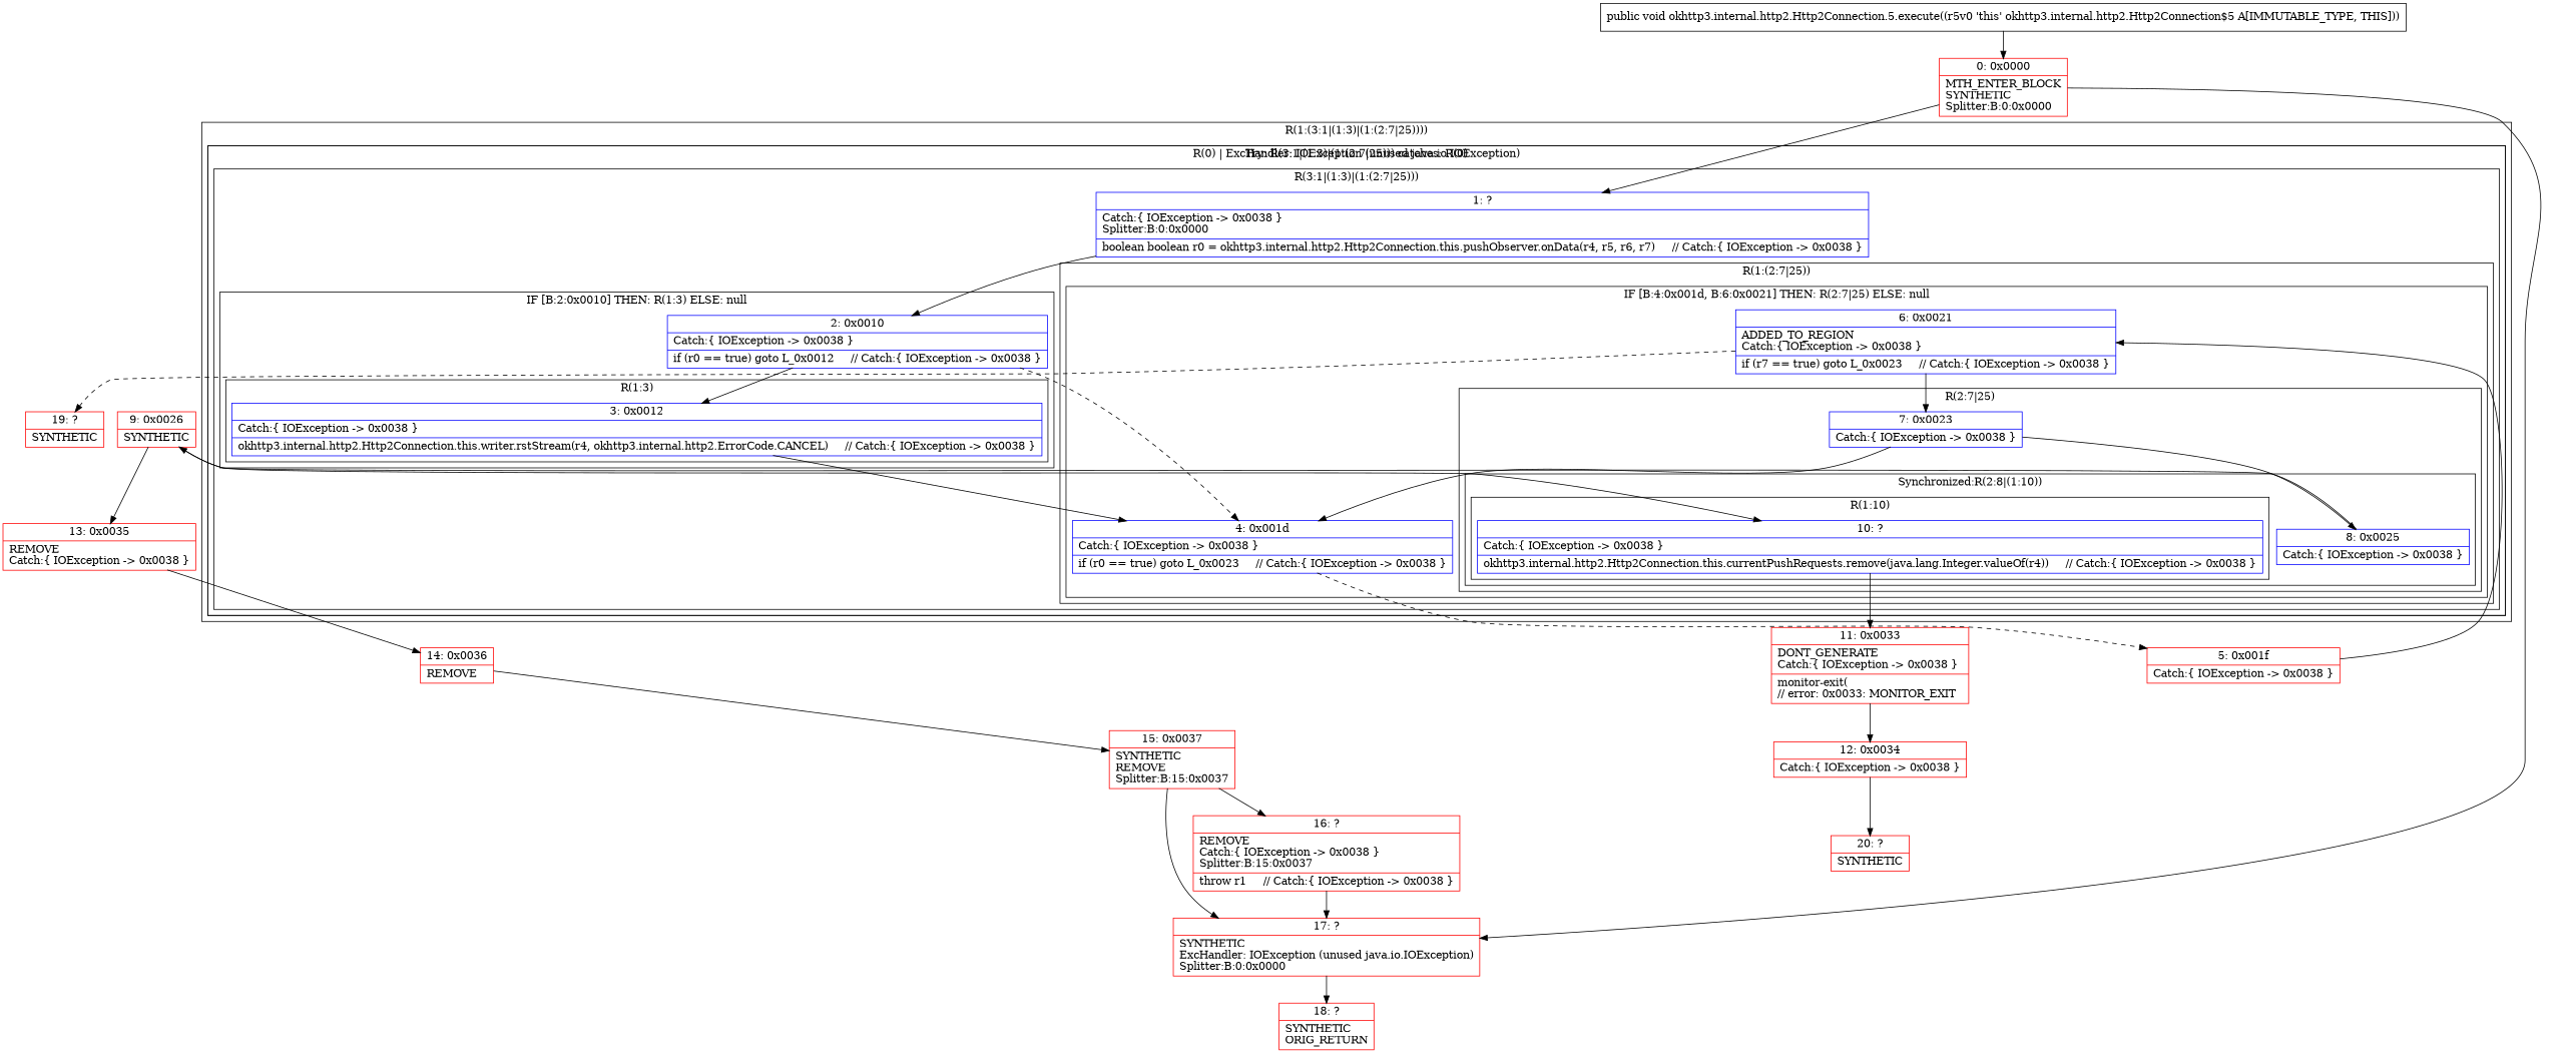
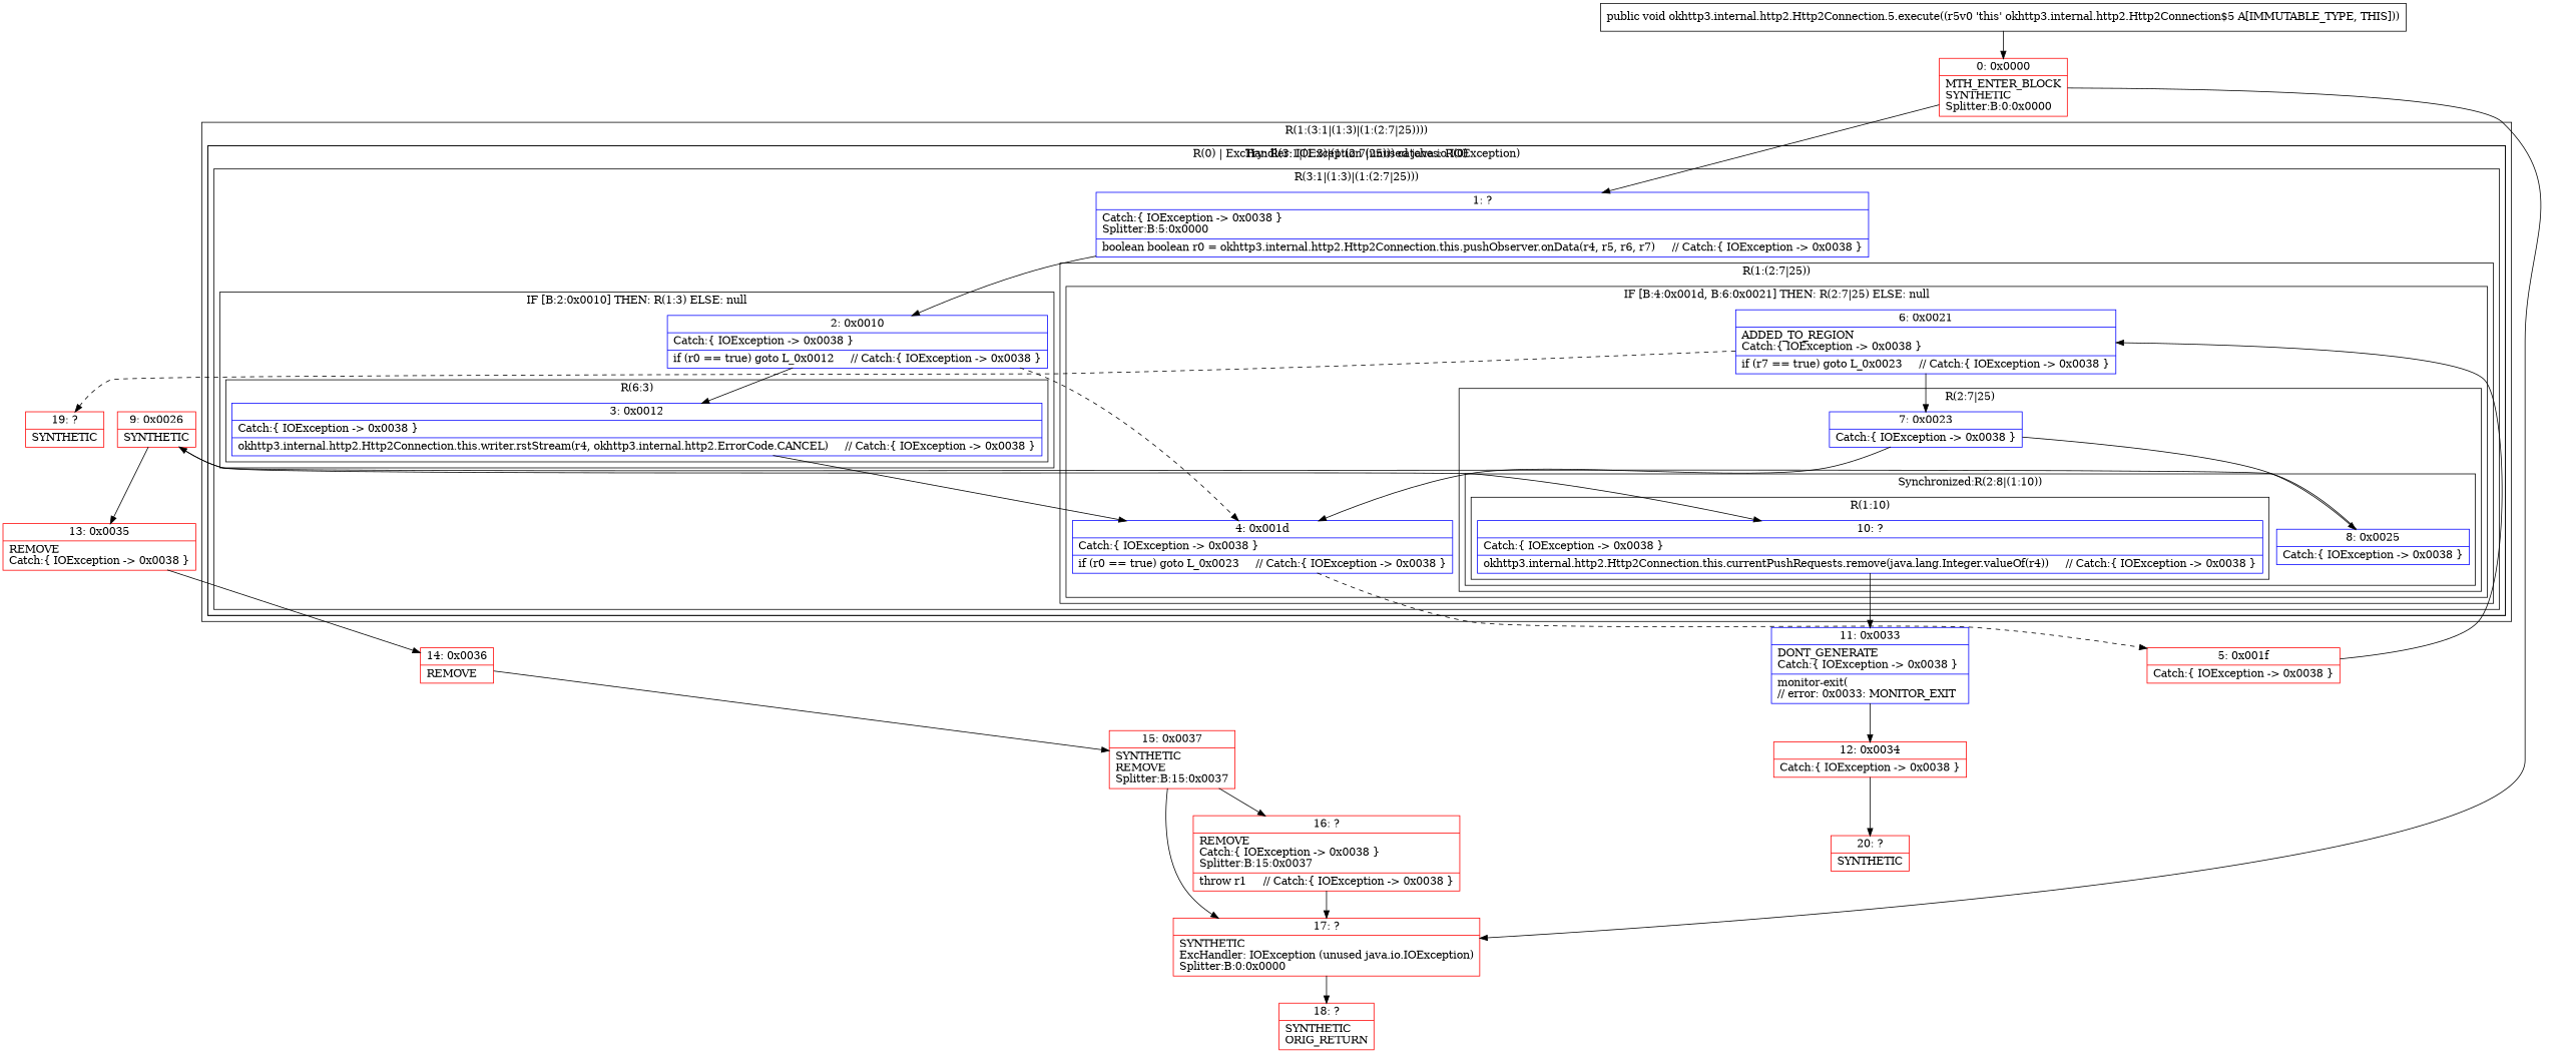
  digraph {
    node [color=red shape=record]
    n1 [color=blue label="{3\:\ 0x0012|Catch:\{ IOException \-\> 0x0038 \}\l|okhttp3.internal.http2.Http2Connection.this.writer.rstStream(r4, okhttp3.internal.http2.ErrorCode.CANCEL)     \/\/ Catch:\{ IOException \-\> 0x0038 \}\l}"]
    n2 [color=blue label="{2\:\ 0x0010|Catch:\{ IOException \-\> 0x0038 \}\l|if (r0 == true) goto L_0x0012     \/\/ Catch:\{ IOException \-\> 0x0038 \}\l}"]
    n3 [color=blue label="{10\:\ ?|Catch:\{ IOException \-\> 0x0038 \}\l|okhttp3.internal.http2.Http2Connection.this.currentPushRequests.remove(java.lang.Integer.valueOf(r4))     \/\/ Catch:\{ IOException \-\> 0x0038 \}\l}"]
    n4 [color=blue label="{8\:\ 0x0025|Catch:\{ IOException \-\> 0x0038 \}\l}"]
    n5 [color=blue label="{7\:\ 0x0023|Catch:\{ IOException \-\> 0x0038 \}\l}"]
    n6 [color=blue label="{4\:\ 0x001d|Catch:\{ IOException \-\> 0x0038 \}\l|if (r0 == true) goto L_0x0023     \/\/ Catch:\{ IOException \-\> 0x0038 \}\l}"]
    n7 [color=blue label="{6\:\ 0x0021|ADDED_TO_REGION\lCatch:\{ IOException \-\> 0x0038 \}\l|if (r7 == true) goto L_0x0023     \/\/ Catch:\{ IOException \-\> 0x0038 \}\l}"]
-   n8 [color=blue label="{1\:\ ?|Catch:\{ IOException \-\> 0x0038 \}\lSplitter:B:0:0x0000\l|boolean boolean r0 = okhttp3.internal.http2.Http2Connection.this.pushObserver.onData(r4, r5, r6, r7)     \/\/ Catch:\{ IOException \-\> 0x0038 \}\l}"]
-   n9 [label="{11\:\ 0x0033|DONT_GENERATE\lCatch:\{ IOException \-\> 0x0038 \}\l|monitor\-exit(\l\/\/ error: 0x0033: MONITOR_EXIT  \l}"]
+   n8 [color=blue label="{1\:\ ?|Catch:\{ IOException \-\> 0x0038 \}\lSplitter:B:5:0x0000\l|boolean boolean r0 = okhttp3.internal.http2.Http2Connection.this.pushObserver.onData(r4, r5, r6, r7)     \/\/ Catch:\{ IOException \-\> 0x0038 \}\l}"]
+   n9 [color=blue label="{11\:\ 0x0033|DONT_GENERATE\lCatch:\{ IOException \-\> 0x0038 \}\l|monitor\-exit(\l\/\/ error: 0x0033: MONITOR_EXIT  \l}"]
    n10 [label="{9\:\ 0x0026|SYNTHETIC\l}"]
    n11 [label="{5\:\ 0x001f|Catch:\{ IOException \-\> 0x0038 \}\l}"]
    n12 [label="{19\:\ ?|SYNTHETIC\l}"]
    n13 [label="{13\:\ 0x0035|REMOVE\lCatch:\{ IOException \-\> 0x0038 \}\l}"]
    n14 [label="{12\:\ 0x0034|Catch:\{ IOException \-\> 0x0038 \}\l}"]
    n15 [label="{0\:\ 0x0000|MTH_ENTER_BLOCK\lSYNTHETIC\lSplitter:B:0:0x0000\l}"]
    n16 [label="{17\:\ ?|SYNTHETIC\lExcHandler: IOException (unused java.io.IOException)\lSplitter:B:0:0x0000\l}"]
    n17 [label="{18\:\ ?|SYNTHETIC\lORIG_RETURN\l}"]
    n18 [label="{14\:\ 0x0036|REMOVE\l}"]
    n19 [label="{20\:\ ?|SYNTHETIC\l}"]
    n20 [label="{15\:\ 0x0037|SYNTHETIC\lREMOVE\lSplitter:B:15:0x0037\l}"]
    n21 [label="{16\:\ ?|REMOVE\lCatch:\{ IOException \-\> 0x0038 \}\lSplitter:B:15:0x0037\l|throw r1     \/\/ Catch:\{ IOException \-\> 0x0038 \}\l}"]
    n22 [label="{public void okhttp3.internal.http2.Http2Connection.5.execute((r5v0 'this' okhttp3.internal.http2.Http2Connection$5 A[IMMUTABLE_TYPE, THIS])) }" color=""]
    subgraph cluster_1 {
      label="R(1:(3:1|(1:3)|(1:(2:7|25))))"
      subgraph cluster_2 {
        label="Try: R(3:1|(1:3)|(1:(2:7|25))) catches: R(0)"
        subgraph cluster_3 {
          label="R(3:1|(1:3)|(1:(2:7|25)))"
          n8
          subgraph cluster_4 {
            label="IF [B:2:0x0010] THEN: R(1:3) ELSE: null"
            n2
            subgraph cluster_5 {
-             label="R(1:3)"
+             label="R(6:3)"
              n1
            }
          }
          subgraph cluster_6 {
            label="R(1:(2:7|25))"
            subgraph cluster_7 {
              label="IF [B:4:0x001d, B:6:0x0021] THEN: R(2:7|25) ELSE: null"
              n6
              n7
              subgraph cluster_8 {
                label="R(2:7|25)"
                n5
                subgraph cluster_9 {
                  label="Synchronized:R(2:8|(1:10))"
                  n4
                  subgraph cluster_10 {
                    label="R(1:10)"
                    n3
                  }
                }
              }
            }
          }
        }
        subgraph cluster_11 {
          label="R(0) | ExcHandler: IOException (unused java.io.IOException)\l"
        }
      }
    }
    subgraph cluster_12 {
      label="R(0) | ExcHandler: IOException (unused java.io.IOException)\l"
    }
    n1 -> n6
    n2 -> n1
    n2 -> n6 [style=dashed]
    n3 -> n9
    n4 -> n10
    n5 -> n4
    n5 -> n6
    n6 -> n11 [style=dashed]
    n7 -> n5
    n7 -> n12 [style=dashed]
    n8 -> n2
    n9 -> n14
    n10 -> n3
    n10 -> n13
    n11 -> n7
    n13 -> n18
    n14 -> n19
    n15 -> n8
    n15 -> n16
    n16 -> n17
    n18 -> n20
    n20 -> n16
    n20 -> n21
    n21 -> n16
    n22 -> n15
  }
